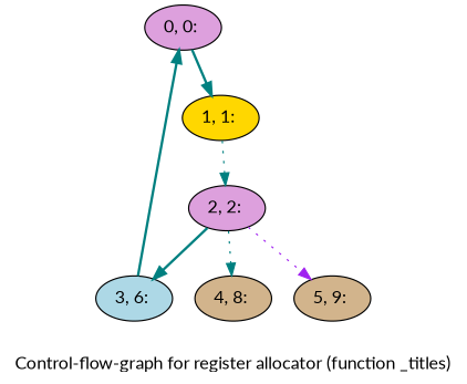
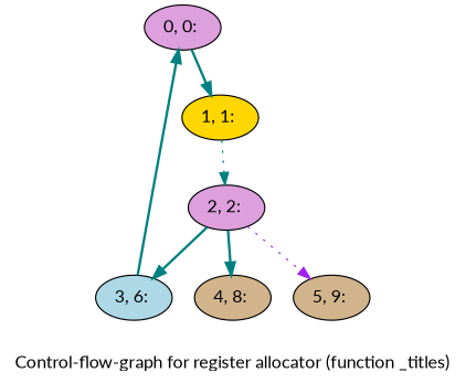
  digraph {
    fontname=Lato
    label="Control-flow-graph for register allocator (function _titles)"
    node [fillcolor=plum fontname=Lato style=filled]
    edge [color=teal fontname=Lato style=bold]
    n1 [label="0, 0: "]
    n2 [fillcolor=gold label="1, 1: "]
    n3 [label="2, 2: "]
    n4 [fillcolor=lightblue label="3, 6: "]
    n5 [fillcolor=tan label="4, 8: "]
    n6 [fillcolor=tan label="5, 9: "]
    n1 -> n2
    n2 -> n3 [style=dotted]
    n3 -> n4
-   n3 -> n5 [style=dotted]
+   n3 -> n5
    n3 -> n6 [color=purple style=dotted]
    n4 -> n1
  }
